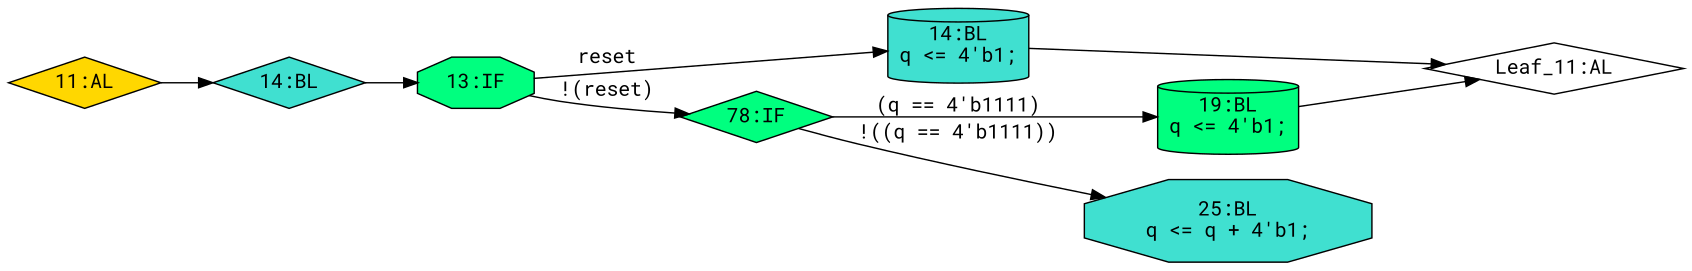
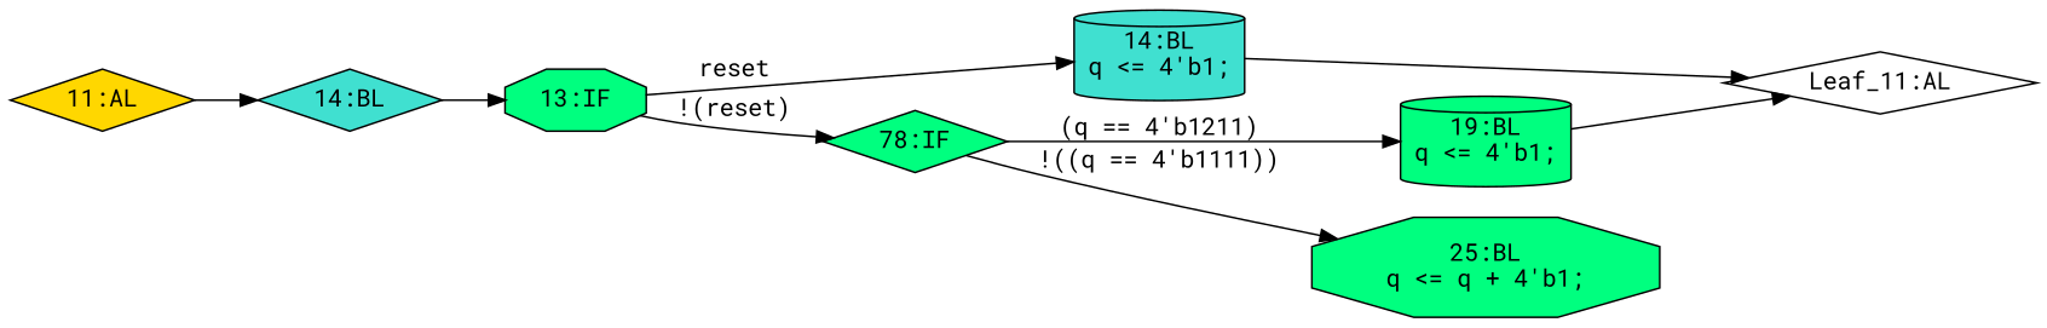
  strict digraph {
    fontname="Roboto Mono"
    rankdir=LR
    node [fillcolor=springgreen fontname="Roboto Mono" shape=diamond statements="[]" style=filled typ=Block]
    edge [cond="[]" fontname="Roboto Mono" lineno=None]
    n1 [ast="<pyverilog.vparser.ast.Block object at 0x7fee4a4f8650>" label="19:BL\nq <= 4'b1;" shape=cylinder statements="[<pyverilog.vparser.ast.NonblockingSubstitution object at 0x7fee4a4f8410>]"]
    n2 [def_var="['q']" label="Leaf_11:AL" fillcolor="" statements="" style="" typ=""]
    n3 [ast="<pyverilog.vparser.ast.Block object at 0x7fee4a4f87d0>" fillcolor=turquoise label="14:BL\nq <= 4'b1;" shape=cylinder statements="[<pyverilog.vparser.ast.NonblockingSubstitution object at 0x7fee4a4f8690>]"]
    n4 [ast="<pyverilog.vparser.ast.IfStatement object at 0x7fee4a4f89d0>" label="13:IF" shape=octagon typ=IfStatement]
    n5 [ast="<pyverilog.vparser.ast.IfStatement object at 0x7fee4a4f8a50>" label="78:IF" typ=IfStatement]
-   n6 [ast="<pyverilog.vparser.ast.Block object at 0x7fee4a4f8a90>" fillcolor=turquoise label="25:BL\nq <= q + 4'b1;" shape=octagon statements="[<pyverilog.vparser.ast.NonblockingSubstitution object at 0x7fee4a4f8ad0>]"]
+   n6 [ast="<pyverilog.vparser.ast.Block object at 0x7fee4a4f8a90>" label="25:BL\nq <= q + 4'b1;" shape=octagon statements="[<pyverilog.vparser.ast.NonblockingSubstitution object at 0x7fee4a4f8ad0>]"]
    n7 [ast="<pyverilog.vparser.ast.Block object at 0x7fee4a4f8990>" fillcolor=turquoise label="14:BL"]
    n8 [ast="<pyverilog.vparser.ast.Always object at 0x7fee4a4f8810>" clk_sens=True fillcolor=gold label="11:AL" sens="['clk', 'reset']" typ=Always use_var="['reset', 'q']"]
    n1 -> n2
    n3 -> n2
    n4 -> n3 [cond="['reset']" label=reset lineno=13]
    n4 -> n5 [cond="['reset']" label="!(reset)" lineno=13]
-   n5 -> n1 [cond="['q']" label="(q == 4'b1111)" lineno=18]
+   n5 -> n1 [cond="['q']" label="(q == 4'b1211)" lineno=18]
    n5 -> n6 [cond="['q']" label="!((q == 4'b1111))" lineno=18]
    n7 -> n4
    n8 -> n7
  }
